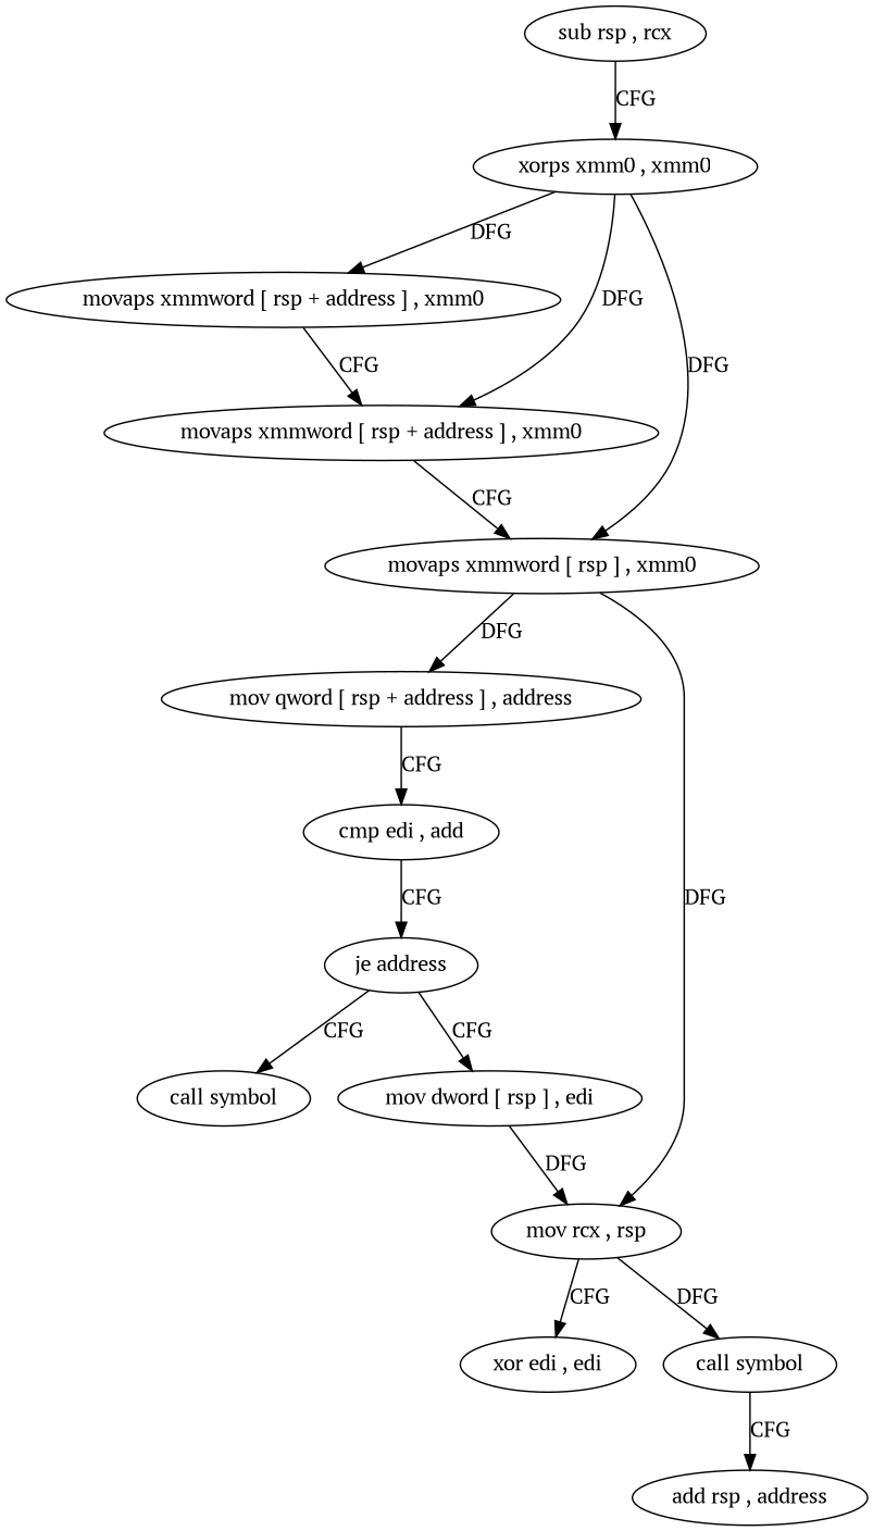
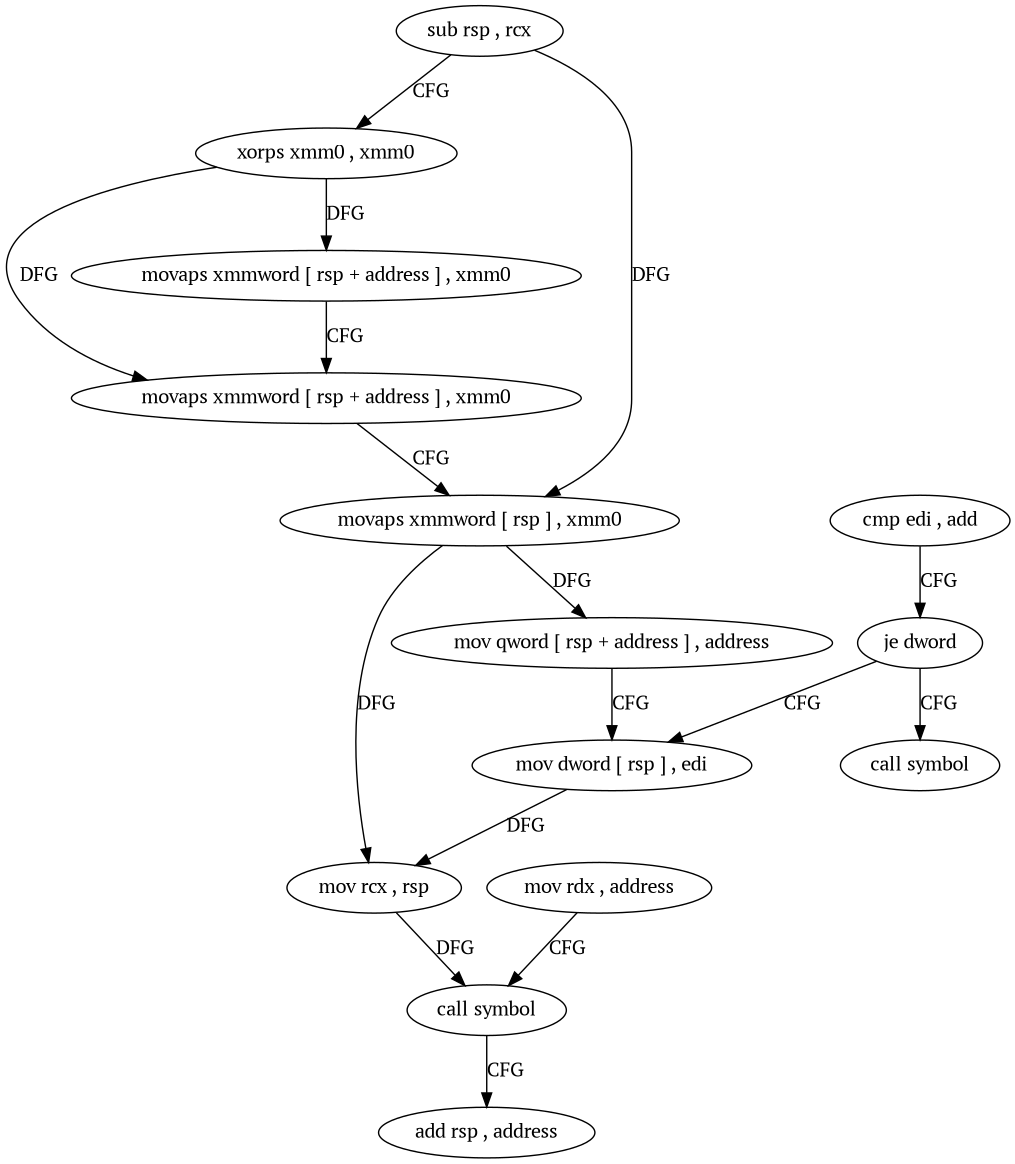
  digraph {
    fontname="PT Serif"
    node [fontname="PT Serif"]
    edge [fontname="PT Serif"]
    n1 [label="sub rsp , rcx"]
    n2 [label="xorps xmm0 , xmm0"]
    n3 [label="movaps xmmword [ rsp + address ] , xmm0"]
    n4 [label="movaps xmmword [ rsp + address ] , xmm0"]
    n5 [label="movaps xmmword [ rsp ] , xmm0"]
    n6 [label="mov qword [ rsp + address ] , address"]
    n7 [label="mov rcx , rsp"]
    n8 [label="cmp edi , add"]
-   n9 [label="xor edi , edi"]
    n10 [label="call symbol"]
-   n11 [label="je address"]
+   n11 [label="je dword"]
    n12 [label="call symbol"]
    n13 [label="mov dword [ rsp ] , edi"]
    n14 [label="add rsp , address"]
+   n15 [label="mov rdx , address"]
    n1 -> n2 [label=CFG]
    n2 -> n3 [label=DFG]
    n2 -> n4 [label=DFG]
-   n2 -> n5 [label=DFG]
+   n1 -> n5 [label=DFG]
    n3 -> n4 [label=CFG]
    n4 -> n5 [label=CFG]
    n5 -> n6 [label=DFG]
    n5 -> n7 [label=DFG]
-   n6 -> n8 [label=CFG]
-   n7 -> n9 [label=CFG]
+   n6 -> n13 [label=CFG]
    n7 -> n10 [label=DFG]
    n8 -> n11 [label=CFG]
    n10 -> n14 [label=CFG]
    n11 -> n12 [label=CFG]
    n11 -> n13 [label=CFG]
    n13 -> n7 [label=DFG]
+   n15 -> n10 [label=CFG]
  }
